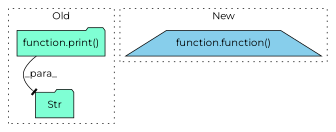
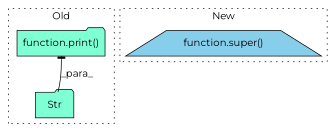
  digraph {
    fontname=Montserrat
    node [a=75 shape=folder style=filled fillcolor=aquamarine fontname=Montserrat]
    n1 [l="6,1" label="function.print()" s="28762,28778"]
    n2 [a=66 l=10 label=Str s=28768]
-   n3 [l=7 label="function.function()" s=23905 shape=trapezium fillcolor=skyblue]
+   n3 [l=7 label="function.super()" s=23905 shape=trapezium fillcolor=skyblue]
    subgraph cluster_1 {
      label=Old
      style=dotted
      n1
      n2
    }
    subgraph cluster_2 {
      label=New
      style=dotted
      n3
    }
-   n1 -> n2 [label=_para_ arrowhead=tee fontname=Montserrat]
+   n2 -> n1 [label=_para_ arrowhead=tee fontname=Montserrat]
  }
